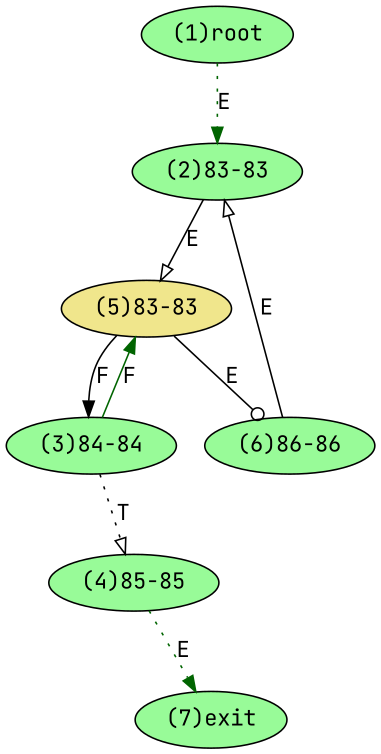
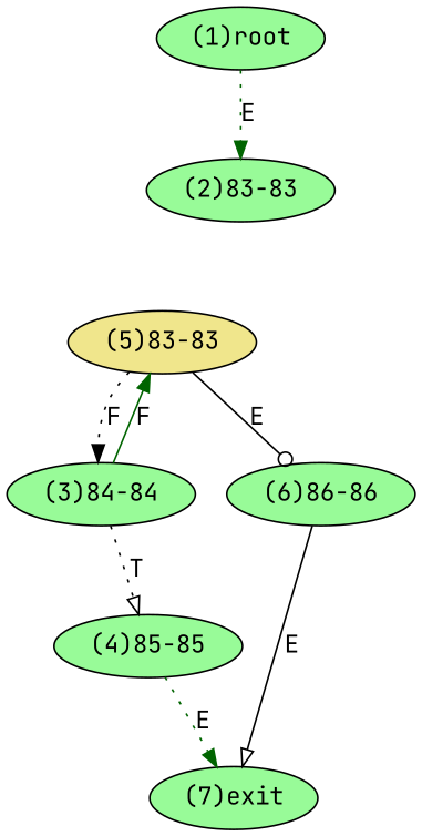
  digraph {
    fontname="JetBrains Mono"
    node [fillcolor=palegreen fontname="JetBrains Mono" style=filled]
    edge [arrowhead=normal color=black fontname="JetBrains Mono" style=solid]
    n1 [label="(1)root"]
    n2 [label="(2)83-83"]
    n3 [fillcolor=khaki label="(5)83-83"]
    n4 [label="(3)84-84"]
    n5 [label="(6)86-86"]
    n6 [label="(4)85-85"]
    n7 [label="(7)exit"]
    n1 -> n2 [color=darkgreen label=E style=dotted]
-   n2 -> n3 [arrowhead=onormal label=E]
-   n3 -> n4 [label=F]
+   n3 -> n4 [label=F style=dotted]
    n3 -> n5 [arrowhead=odot label=E]
    n4 -> n3 [color=darkgreen label=F]
    n4 -> n6 [arrowhead=onormal label=T style=dotted]
-   n5 -> n2 [arrowhead=onormal label=E]
+   n5 -> n7 [arrowhead=onormal label=E]
    n6 -> n7 [color=darkgreen label=E style=dotted]
  }
